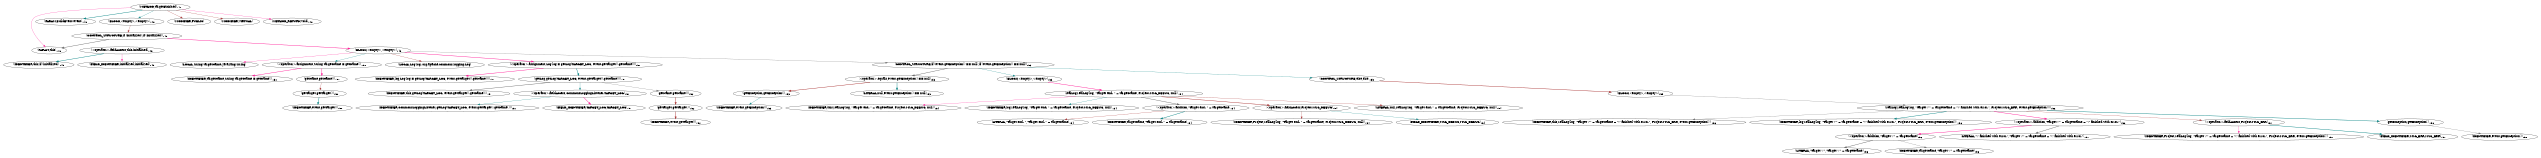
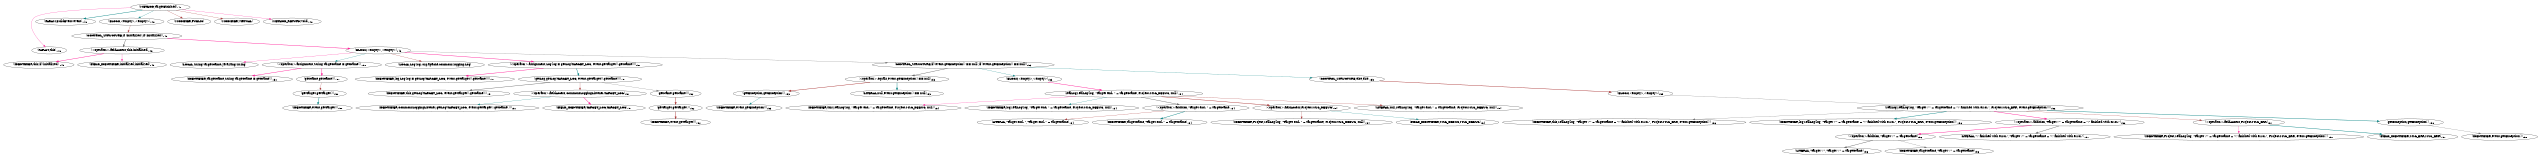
  digraph {
    edge [color=teal style=solid]
    n1 [label=<(METHOD,targetFinished)<SUB>148</SUB>>]
    n2 [label=<(PARAM,this)<SUB>148</SUB>>]
    n3 [label=<(PARAM,BuildEvent event)<SUB>148</SUB>>]
    n4 [label=<(BLOCK,&lt;empty&gt;,&lt;empty&gt;)<SUB>148</SUB>>]
    n5 [label=<(MODIFIER,PUBLIC)>]
    n6 [label=<(MODIFIER,VIRTUAL)>]
    n7 [label=<(METHOD_RETURN,void)<SUB>148</SUB>>]
    n8 [label=<(CONTROL_STRUCTURE,if (initialized),if (initialized))<SUB>149</SUB>>]
    n9 [label=<(&lt;operator&gt;.fieldAccess,this.initialized)<SUB>149</SUB>>]
    n10 [label=<(BLOCK,&lt;empty&gt;,&lt;empty&gt;)<SUB>149</SUB>>]
    n11 [label=<(IDENTIFIER,this,if (initialized))<SUB>149</SUB>>]
    n12 [label=<(FIELD_IDENTIFIER,initialized,initialized)<SUB>149</SUB>>]
    n13 [label=<(LOCAL,String targetName: java.lang.String)>]
    n14 [label=<(&lt;operator&gt;.assignment,String targetName = getName())<SUB>150</SUB>>]
    n15 [label=<(LOCAL,Log log: org.apache.commons.logging.Log)>]
    n16 [label=<(&lt;operator&gt;.assignment,Log log = getLog(TARGET_LOG, event.getTarget().getName()))<SUB>151</SUB>>]
    n17 [label=<(CONTROL_STRUCTURE,if (event.getException() == null),if (event.getException() == null))<SUB>153</SUB>>]
    n18 [label=<(IDENTIFIER,targetName,String targetName = getName())<SUB>150</SUB>>]
    n19 [label=<(getName,getName())<SUB>150</SUB>>]
    n20 [label=<(IDENTIFIER,log,Log log = getLog(TARGET_LOG, event.getTarget().getName()))<SUB>151</SUB>>]
    n21 [label=<(getLog,getLog(TARGET_LOG, event.getTarget().getName()))<SUB>151</SUB>>]
    n22 [label=<(&lt;operator&gt;.equals,event.getException() == null)<SUB>153</SUB>>]
    n23 [label=<(BLOCK,&lt;empty&gt;,&lt;empty&gt;)<SUB>153</SUB>>]
    n24 [label=<(CONTROL_STRUCTURE,else,else)<SUB>155</SUB>>]
    n25 [label=<(getTarget,getTarget())<SUB>150</SUB>>]
    n26 [label=<(IDENTIFIER,event,getTarget())<SUB>150</SUB>>]
    n27 [label=<(IDENTIFIER,this,getLog(TARGET_LOG, event.getTarget().getName()))<SUB>151</SUB>>]
    n28 [label=<(&lt;operator&gt;.fieldAccess,CommonsLoggingListener.TARGET_LOG)<SUB>151</SUB>>]
    n29 [label=<(getName,getName())<SUB>152</SUB>>]
    n30 [label=<(IDENTIFIER,CommonsLoggingListener,getLog(TARGET_LOG, event.getTarget().getName()))<SUB>151</SUB>>]
    n31 [label=<(FIELD_IDENTIFIER,TARGET_LOG,TARGET_LOG)<SUB>151</SUB>>]
    n32 [label=<(getTarget,getTarget())<SUB>152</SUB>>]
    n33 [label=<(IDENTIFIER,event,getTarget())<SUB>152</SUB>>]
    n34 [label=<(getException,getException())<SUB>153</SUB>>]
    n35 [label=<(LITERAL,null,event.getException() == null)<SUB>153</SUB>>]
    n36 [label=<(realLog,realLog(log, &quot;Target end: &quot; + targetName, Project.MSG_DEBUG, null))<SUB>154</SUB>>]
    n37 [label=<(BLOCK,&lt;empty&gt;,&lt;empty&gt;)<SUB>155</SUB>>]
    n38 [label=<(IDENTIFIER,event,getException())<SUB>153</SUB>>]
    n39 [label=<(IDENTIFIER,this,realLog(log, &quot;Target end: &quot; + targetName, Project.MSG_DEBUG, null))<SUB>154</SUB>>]
    n40 [label=<(IDENTIFIER,log,realLog(log, &quot;Target end: &quot; + targetName, Project.MSG_DEBUG, null))<SUB>154</SUB>>]
    n41 [label=<(&lt;operator&gt;.addition,&quot;Target end: &quot; + targetName)<SUB>154</SUB>>]
    n42 [label=<(&lt;operator&gt;.fieldAccess,Project.MSG_DEBUG)<SUB>154</SUB>>]
    n43 [label=<(LITERAL,null,realLog(log, &quot;Target end: &quot; + targetName, Project.MSG_DEBUG, null))<SUB>154</SUB>>]
    n44 [label=<(LITERAL,&quot;Target end: &quot;,&quot;Target end: &quot; + targetName)<SUB>154</SUB>>]
    n45 [label=<(IDENTIFIER,targetName,&quot;Target end: &quot; + targetName)<SUB>154</SUB>>]
    n46 [label=<(IDENTIFIER,Project,realLog(log, &quot;Target end: &quot; + targetName, Project.MSG_DEBUG, null))<SUB>154</SUB>>]
    n47 [label=<(FIELD_IDENTIFIER,MSG_DEBUG,MSG_DEBUG)<SUB>154</SUB>>]
    n48 [label=<(realLog,realLog(log, &quot;Target \&quot;&quot; + targetName + &quot;\&quot; finished with error.&quot;, Project.MSG_ERR, event.getException()))<SUB>156</SUB>>]
    n49 [label=<(IDENTIFIER,this,realLog(log, &quot;Target \&quot;&quot; + targetName + &quot;\&quot; finished with error.&quot;, Project.MSG_ERR, event.getException()))<SUB>156</SUB>>]
    n50 [label=<(IDENTIFIER,log,realLog(log, &quot;Target \&quot;&quot; + targetName + &quot;\&quot; finished with error.&quot;, Project.MSG_ERR, event.getException()))<SUB>156</SUB>>]
    n51 [label=<(&lt;operator&gt;.addition,&quot;Target \&quot;&quot; + targetName + &quot;\&quot; finished with error.&quot;)<SUB>156</SUB>>]
    n52 [label=<(&lt;operator&gt;.fieldAccess,Project.MSG_ERR)<SUB>157</SUB>>]
    n53 [label=<(getException,getException())<SUB>158</SUB>>]
    n54 [label=<(&lt;operator&gt;.addition,&quot;Target \&quot;&quot; + targetName)<SUB>156</SUB>>]
    n55 [label=<(LITERAL,&quot;\&quot; finished with error.&quot;,&quot;Target \&quot;&quot; + targetName + &quot;\&quot; finished with error.&quot;)<SUB>157</SUB>>]
    n56 [label=<(IDENTIFIER,Project,realLog(log, &quot;Target \&quot;&quot; + targetName + &quot;\&quot; finished with error.&quot;, Project.MSG_ERR, event.getException()))<SUB>157</SUB>>]
    n57 [label=<(FIELD_IDENTIFIER,MSG_ERR,MSG_ERR)<SUB>157</SUB>>]
    n58 [label=<(IDENTIFIER,event,getException())<SUB>158</SUB>>]
    n59 [label=<(LITERAL,&quot;Target \&quot;&quot;,&quot;Target \&quot;&quot; + targetName)<SUB>156</SUB>>]
    n60 [label=<(IDENTIFIER,targetName,&quot;Target \&quot;&quot; + targetName)<SUB>156</SUB>>]
    n1 -> n2 [color=deeppink]
    n1 -> n3 [style=bold]
    n1 -> n4
    n1 -> n5 [color=brown]
    n1 -> n6 [color=brown]
    n1 -> n7 [color=deeppink]
    n4 -> n8 [color=brown]
-   n8 -> n2 [color=gray40 style=bold]
+   n8 -> n9 [color=gray40 style=bold]
    n8 -> n10 [color=deeppink style=bold]
-   n9 -> n11 [style=bold]
+   n9 -> n11 [color=deeppink style=bold]
    n9 -> n12 [color=deeppink]
    n10 -> n13 [color=deeppink]
    n10 -> n14
    n10 -> n15 [color=brown]
    n10 -> n16 [color=deeppink style=bold]
    n10 -> n17 [color=gray40]
    n14 -> n18 [color=deeppink style=bold]
    n14 -> n19 [color=deeppink style=bold]
    n16 -> n20 [color=deeppink style=bold]
    n16 -> n21 [style=bold]
    n17 -> n22 [color=gray40 style=bold]
    n17 -> n23
    n17 -> n24
    n19 -> n25 [color=brown]
    n21 -> n27 [color=gray40 style=bold]
-   n21 -> n28
+   n21 -> n28 [color=brown]
    n21 -> n29 [color=gray40]
    n22 -> n34 [color=brown style=bold]
    n22 -> n35 [style=bold]
    n23 -> n36 [color=deeppink style=bold]
    n24 -> n37 [color=brown style=bold]
    n25 -> n26 [style=bold]
    n28 -> n30
    n28 -> n31 [color=deeppink style=bold]
    n29 -> n32 [color=brown style=bold]
    n32 -> n33 [color=brown style=bold]
    n34 -> n38
    n36 -> n39 [color=deeppink]
    n36 -> n40
    n36 -> n41 [color=gray40 style=bold]
    n36 -> n42 [color=brown style=bold]
    n36 -> n43 [color=brown]
    n37 -> n48 [color=gray40]
    n41 -> n44 [color=brown]
    n41 -> n45 [style=bold]
    n42 -> n46 [color=brown]
    n42 -> n47
    n48 -> n49 [color=gray40]
    n48 -> n50 [style=bold]
    n48 -> n51 [color=deeppink style=bold]
    n48 -> n52 [color=brown]
    n48 -> n53 [style=bold]
    n51 -> n54 [color=deeppink style=bold]
    n51 -> n55 [color=gray40 style=bold]
    n52 -> n56 [color=deeppink]
    n52 -> n57 [style=bold]
    n53 -> n58 [color=gray40]
    n54 -> n59 [color=gray40 style=bold]
    n54 -> n60 [color=gray40]
  }
